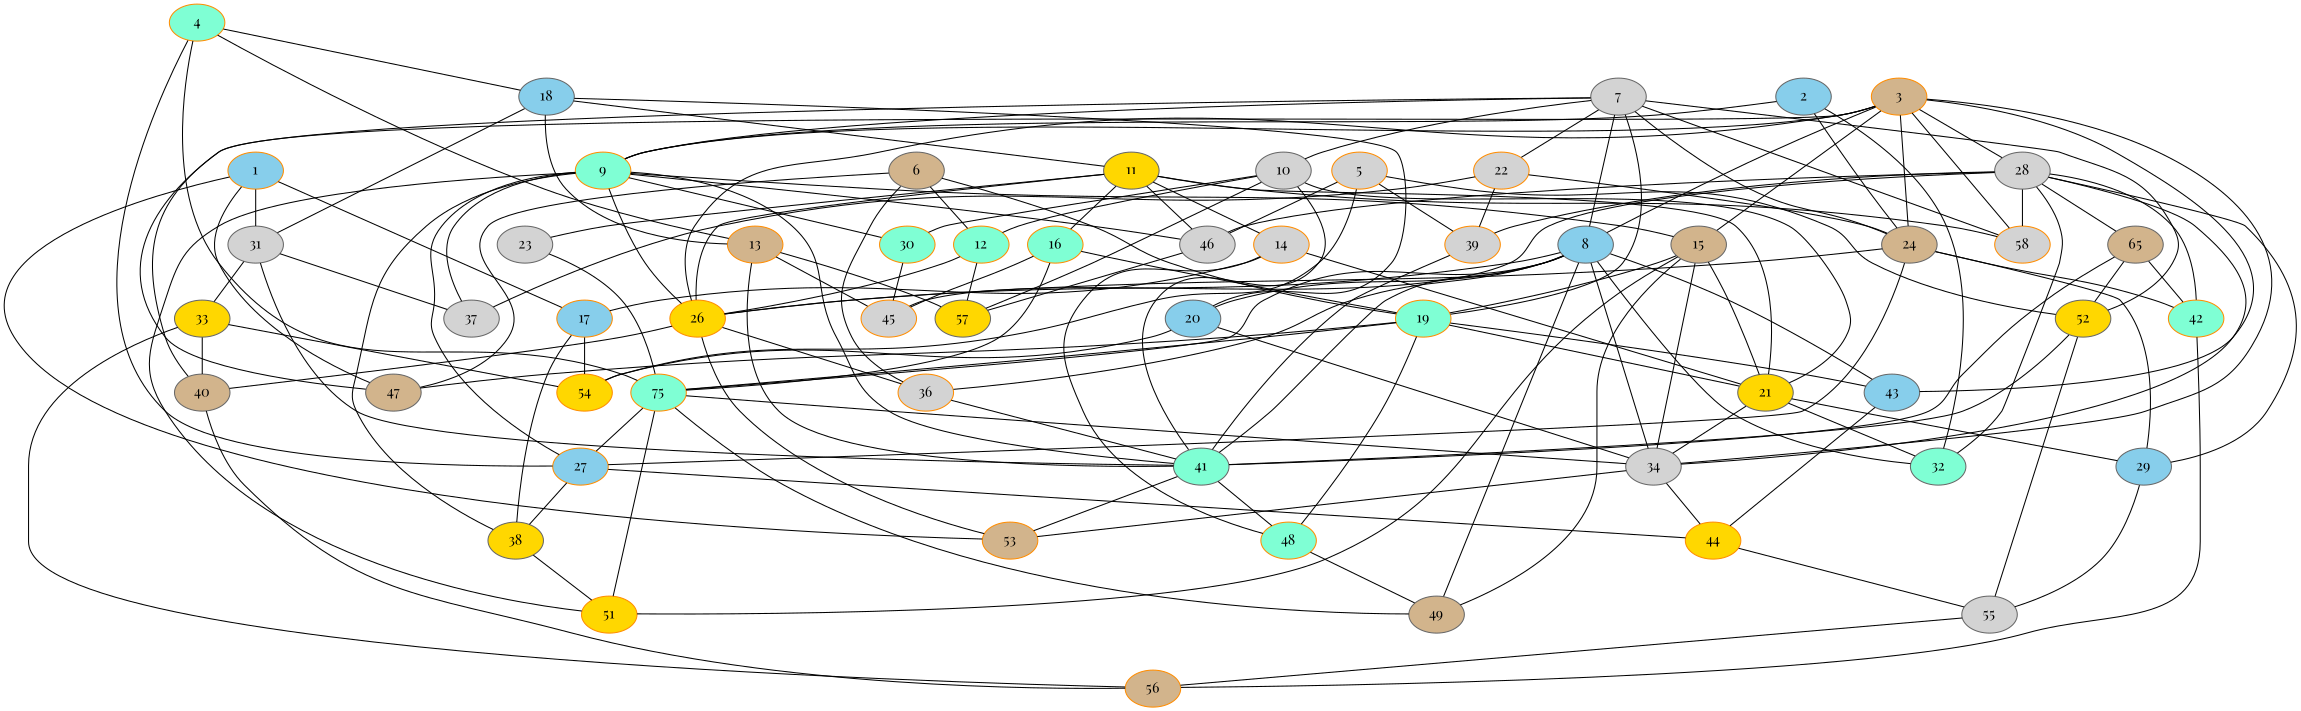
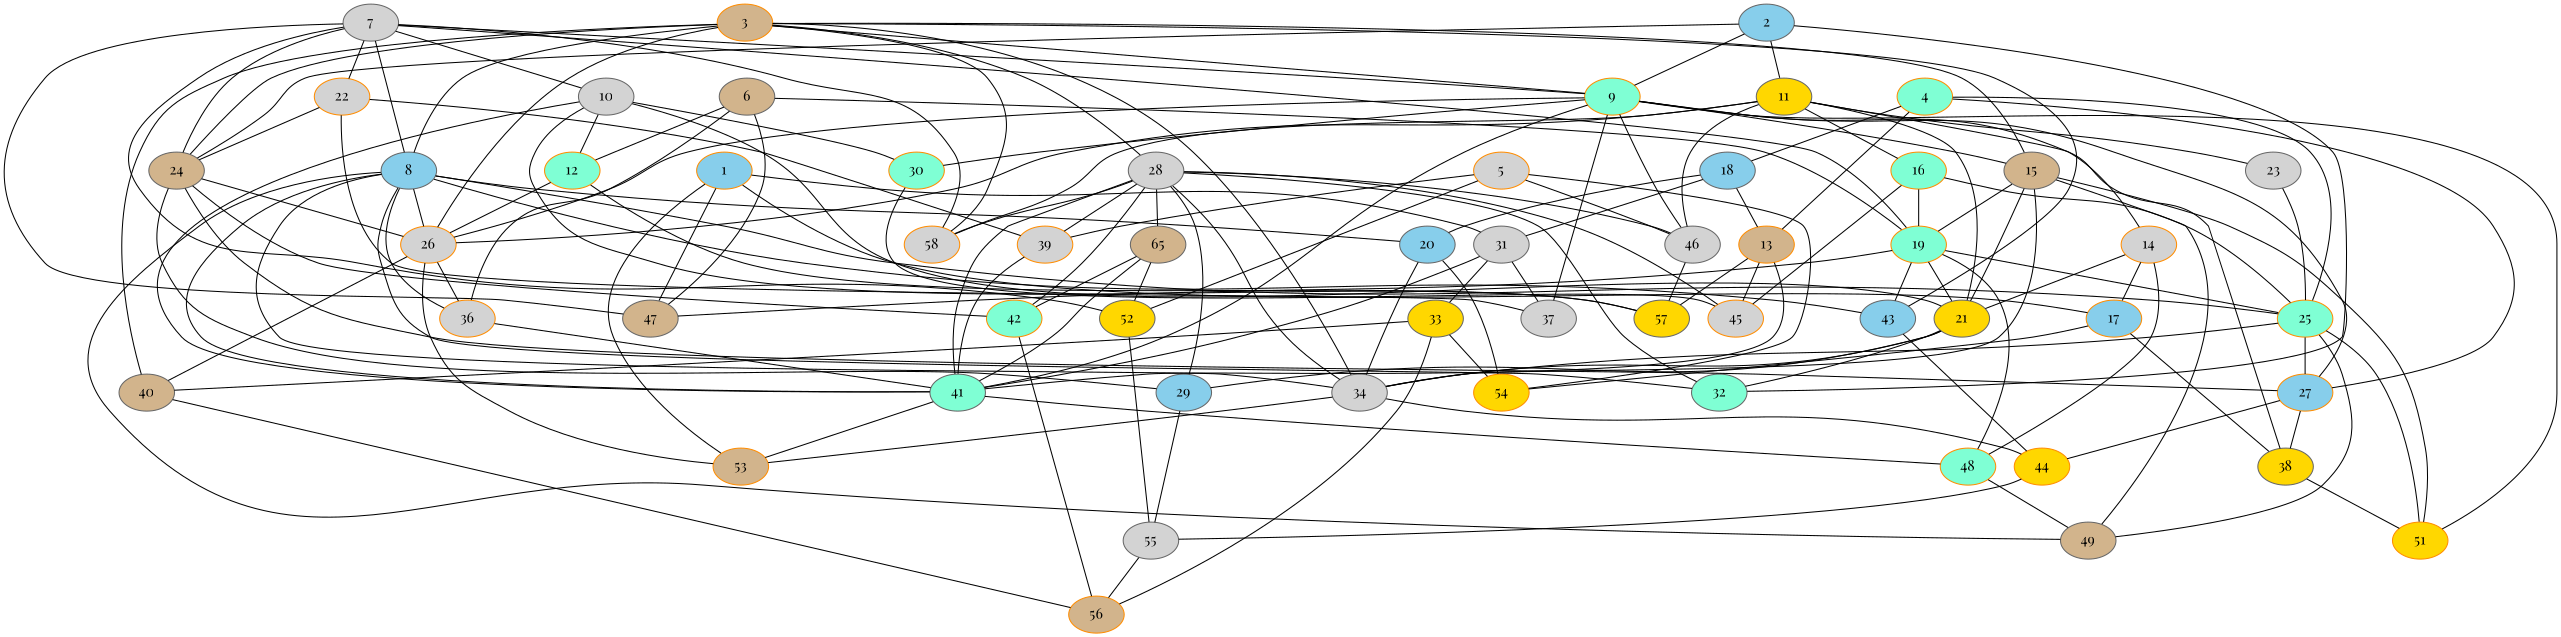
  graph {
    fontname="Playfair Display"
    node [color=gray40 fillcolor=lightgrey fontname="Playfair Display" style=filled]
    edge [fontname="Playfair Display" weight=1.0]
    1 [color=darkorange fillcolor=skyblue]
    17 [color=darkorange fillcolor=skyblue]
    31
    47 [fillcolor=tan]
    53 [color=darkorange fillcolor=tan]
    54 [color=darkorange fillcolor=gold]
    38 [fillcolor=gold]
    41 [fillcolor=aquamarine]
    37
    33 [fillcolor=gold]
    2 [fillcolor=skyblue]
    9 [color=darkorange fillcolor=aquamarine]
    11 [fillcolor=gold]
    24 [fillcolor=tan]
    32 [fillcolor=aquamarine]
    15 [fillcolor=tan]
-   26 [color=darkorange fillcolor=gold]
+   26 [color=darkorange]
    27 [color=darkorange fillcolor=skyblue]
    46
    30 [color=darkorange fillcolor=aquamarine]
    51 [color=darkorange fillcolor=gold]
    58 [color=darkorange]
    21 [fillcolor=gold]
    14 [color=darkorange]
    16 [color=darkorange fillcolor=aquamarine]
    23
    29 [fillcolor=skyblue]
    42 [color=darkorange fillcolor=aquamarine]
    3 [color=darkorange fillcolor=tan]
    8 [fillcolor=skyblue]
    28
    34
    40 [fillcolor=tan]
    43 [fillcolor=skyblue]
-   25 [color=darkorange fillcolor=aquamarine label=75]
+   25 [color=darkorange fillcolor=aquamarine]
    36 [color=darkorange]
    20 [fillcolor=skyblue]
    49 [fillcolor=tan]
    19 [color=darkorange fillcolor=aquamarine]
    39 [color=darkorange]
    45 [color=darkorange]
    n42 [fillcolor=tan label=65]
    44 [color=darkorange fillcolor=gold]
    56 [color=darkorange fillcolor=tan]
    4 [color=darkorange fillcolor=aquamarine]
    13 [color=darkorange fillcolor=tan]
    18 [fillcolor=skyblue]
    57 [fillcolor=gold]
    5 [color=darkorange]
    52 [fillcolor=gold]
    55
    6 [fillcolor=tan]
    12 [color=darkorange fillcolor=aquamarine]
    48 [color=darkorange fillcolor=aquamarine]
    7
    10
    22 [color=darkorange]
    1 -- 17
    1 -- 31
    1 -- 47
    1 -- 53
    17 -- 54
    17 -- 38
    31 -- 41
    31 -- 37
    31 -- 33
    38 -- 51
    41 -- 53
    41 -- 48
    33 -- 54
    33 -- 40
    33 -- 56
    2 -- 9
-   18 -- 11
+   2 -- 11
    2 -- 24
    2 -- 32
    9 -- 38
    9 -- 41
    9 -- 37
    9 -- 15
    9 -- 26
    9 -- 27
    9 -- 46
    9 -- 30
    9 -- 51
    11 -- 26 [weight=2.0]
    11 -- 46 [weight=2.0]
    11 -- 58
    11 -- 21 [weight=2.0]
    11 -- 14
    11 -- 16
    11 -- 23 [weight=2.0]
    24 -- 26
    24 -- 27 [weight=3.0]
    24 -- 29
    24 -- 42
    15 -- 51
    15 -- 21 [weight=2.0]
    15 -- 34
    15 -- 49
    15 -- 19
    26 -- 53
    26 -- 40
    26 -- 36
    27 -- 38
    27 -- 44
    46 -- 57
    30 -- 45
    21 -- 32
    21 -- 29
    21 -- 34
    14 -- 17
    14 -- 21
    14 -- 48
    16 -- 25
    16 -- 19
    16 -- 45
    23 -- 25
    29 -- 55
    42 -- 56
    3 -- 9
    3 -- 24 [weight=2.0]
    3 -- 15
    3 -- 26 [weight=2.0]
    3 -- 58
    3 -- 8
    3 -- 28
    3 -- 34
    3 -- 40
    3 -- 43
    8 -- 41
    8 -- 32
    8 -- 26 [weight=2.0]
    8 -- 34
    8 -- 43
    8 -- 25
    8 -- 36
    8 -- 20
    8 -- 49
-   52 -- 41
+   28 -- 41
    28 -- 32
    28 -- 46
    28 -- 58
    28 -- 29
    28 -- 42
    28 -- 34
    28 -- 39 [weight=2.0]
    28 -- 45
    28 -- n42
    34 -- 53
    34 -- 44
    40 -- 56
    43 -- 44
    25 -- 27
    25 -- 51
    25 -- 34 [weight=2.0]
    25 -- 49
    36 -- 41
    20 -- 54
    20 -- 34
    19 -- 47
    19 -- 21 [weight=2.0]
    19 -- 43
    19 -- 25
    19 -- 48
    39 -- 41 [weight=2.0]
    n42 -- 41
    n42 -- 42
    n42 -- 52
    44 -- 55
    4 -- 27
    4 -- 25
    4 -- 13
    4 -- 18
    13 -- 41
    13 -- 45
    13 -- 57
    18 -- 31
    18 -- 20
    18 -- 13
    5 -- 54
    5 -- 46
    5 -- 39
    5 -- 52
    52 -- 55
    55 -- 56
    6 -- 47
    6 -- 36
    6 -- 19
    6 -- 12
    12 -- 26
    12 -- 57
    48 -- 49
    7 -- 47
    7 -- 9
    7 -- 24 [weight=2.0]
    7 -- 58
    7 -- 8
    7 -- 19
    7 -- 52
    7 -- 10
    7 -- 22
    10 -- 41
    10 -- 30 [weight=2.0]
    10 -- 21 [weight=2.0]
    10 -- 57
    10 -- 12
    22 -- 37
    22 -- 24
    22 -- 39
  }
